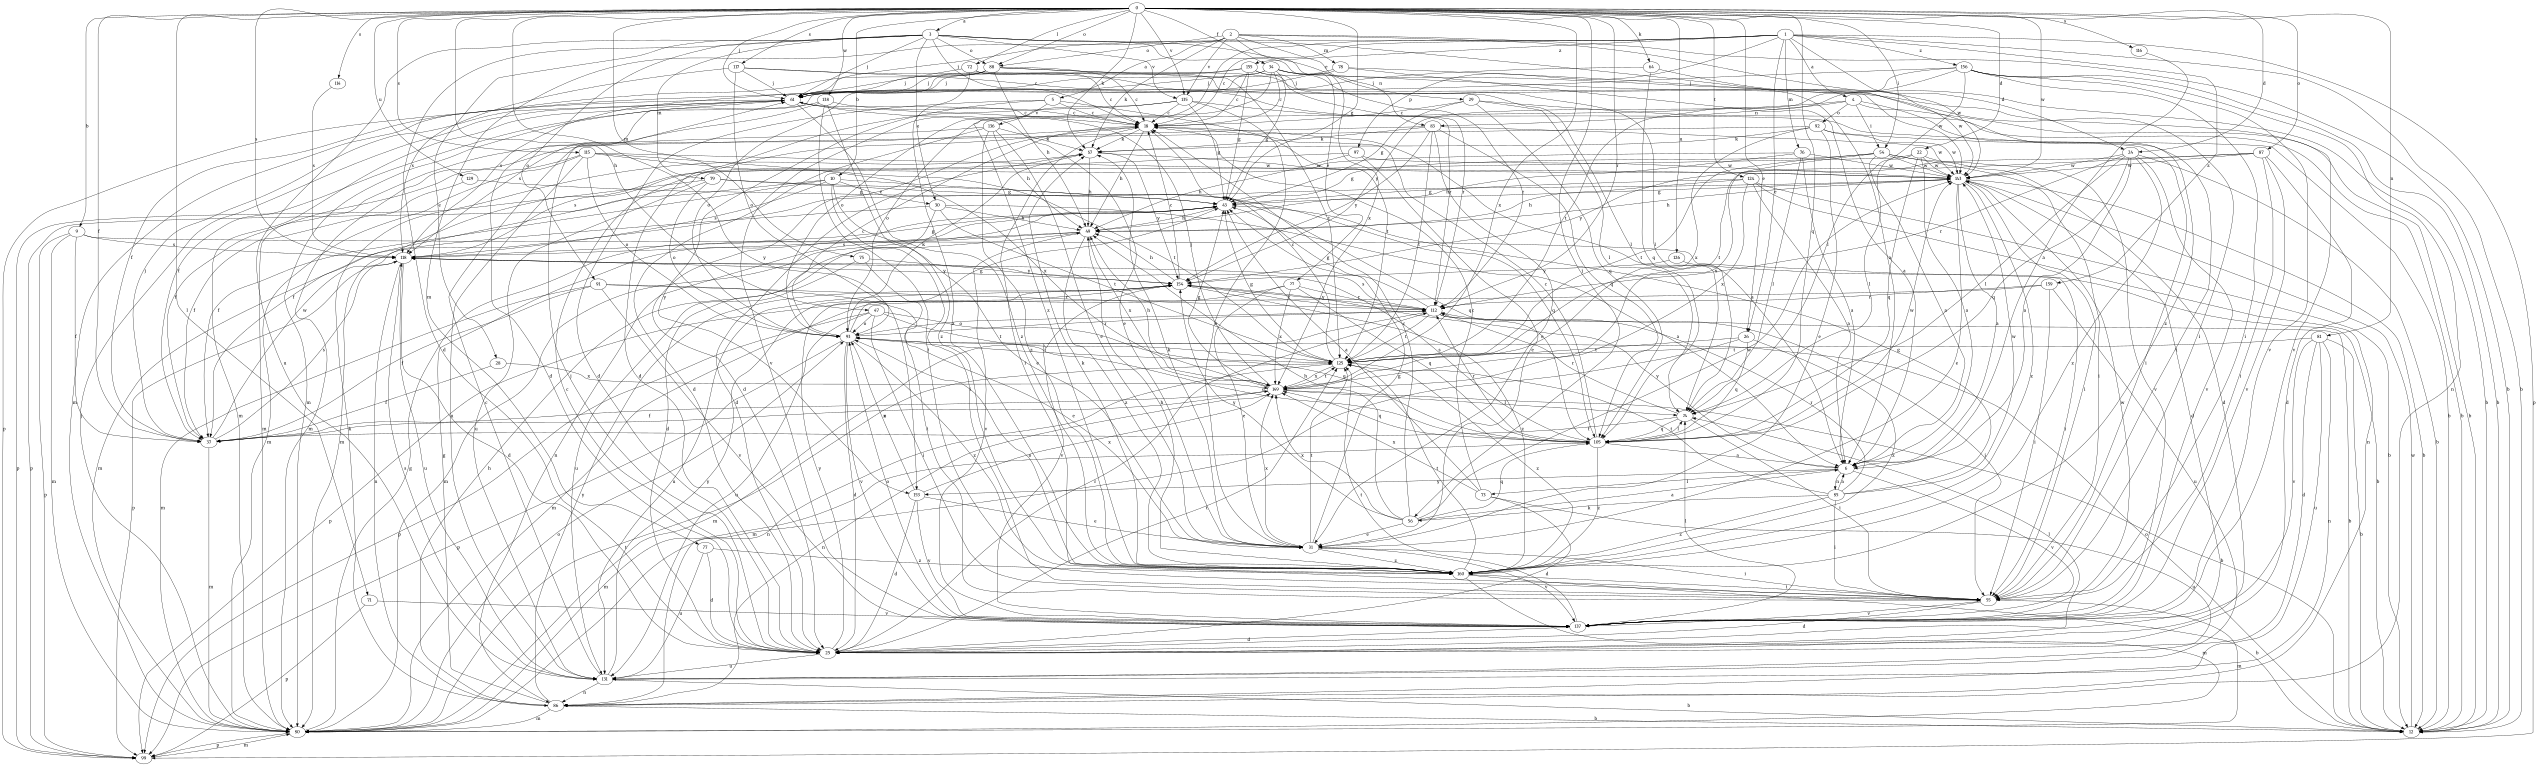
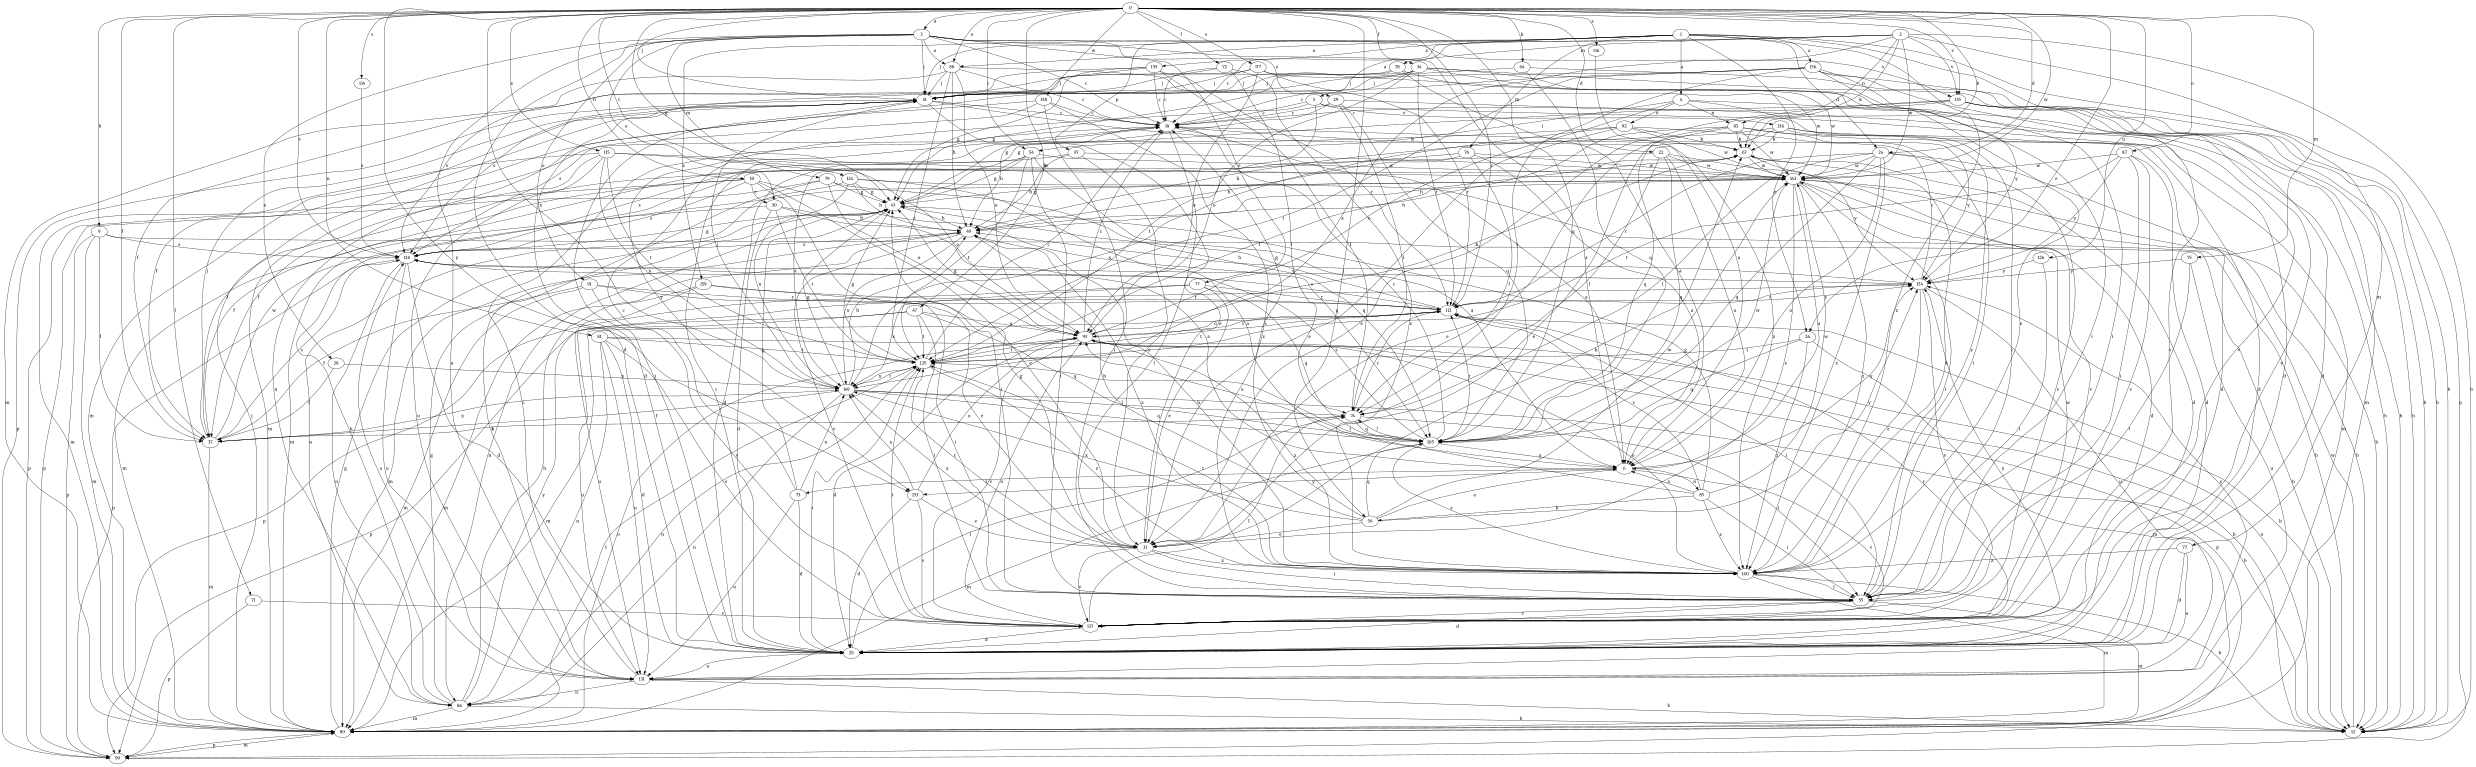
  strict digraph {
    fontname=Merriweather
    node [fontname=Merriweather]
    edge [fontname=Merriweather]
    0
    3
    9
    10
    22
    24
    26
    34
    37
    43
    47
    54
    56
    61
    64
    67
    71
    72
    75
    81
    87
    88
    105
    112
    114
    115
    116
    117
    118
    124
    126
-   129
    135
    138
    143
    149
    153
    18
    6
    25
    27
    28
    29
    30
    79
    91
    131
    12
    99
    80
    55
    31
    137
    74
    160
    125
    93
    49
    86
    154
    1
    4
    76
    97
    155
    156
    159
    83
    92
    2
    5
    77
    78
    136
    73
    85
    0 -> 3 [label=a]
    0 -> 9 [label=b]
    0 -> 10 [label=b]
    0 -> 22 [label=d]
    0 -> 24 [label=d]
    0 -> 26 [label=e]
    0 -> 34 [label=f]
    0 -> 37 [label=f]
    0 -> 43 [label=g]
    0 -> 47 [label=h]
    0 -> 54 [label=i]
    0 -> 56 [label=j]
    0 -> 61 [label=j]
    0 -> 64 [label=k]
    0 -> 67 [label=k]
    0 -> 71 [label=l]
    0 -> 72 [label=l]
    0 -> 75 [label=m]
    0 -> 81 [label=n]
    0 -> 87 [label=o]
    0 -> 88 [label=o]
    0 -> 105 [label=q]
    0 -> 112 [label=r]
    0 -> 114 [label=s]
    0 -> 115 [label=s]
    0 -> 116 [label=s]
    0 -> 117 [label=s]
    0 -> 118 [label=s]
    0 -> 124 [label=t]
    0 -> 126 [label=u]
-   0 -> 129 [label=u]
    0 -> 135 [label=v]
    0 -> 138 [label=w]
    0 -> 143 [label=w]
    0 -> 149 [label=x]
    0 -> 153 [label=y]
    3 -> 61 [label=j]
    3 -> 88 [label=o]
    3 -> 135 [label=v]
    3 -> 18 [label=c]
    3 -> 6 [label=a]
    3 -> 25 [label=d]
    3 -> 27 [label=e]
    3 -> 28 [label=e]
    3 -> 29 [label=e]
    3 -> 30 [label=e]
    3 -> 79 [label=m]
    3 -> 91 [label=o]
    3 -> 131 [label=u]
    9 -> 37 [label=f]
    9 -> 118 [label=s]
    9 -> 12 [label=b]
    9 -> 99 [label=p]
    9 -> 80 [label=m]
    10 -> 37 [label=f]
    10 -> 105 [label=q]
    10 -> 118 [label=s]
    10 -> 30 [label=e]
    10 -> 99 [label=p]
    10 -> 55 [label=i]
    10 -> 31 [label=e]
    22 -> 37 [label=f]
    22 -> 105 [label=q]
    22 -> 143 [label=w]
    22 -> 6 [label=a]
    22 -> 137 [label=v]
    22 -> 74 [label=l]
    24 -> 105 [label=q]
    24 -> 112 [label=r]
    24 -> 143 [label=w]
    24 -> 6 [label=a]
    24 -> 12 [label=b]
    24 -> 137 [label=v]
    24 -> 74 [label=l]
    24 -> 160 [label=z]
    26 -> 105 [label=q]
    26 -> 80 [label=m]
    26 -> 160 [label=z]
    26 -> 125 [label=t]
    34 -> 43 [label=g]
    34 -> 61 [label=j]
    34 -> 112 [label=r]
    34 -> 18 [label=c]
    34 -> 80 [label=m]
    34 -> 55 [label=i]
    34 -> 160 [label=z]
    34 -> 93 [label=o]
    37 -> 61 [label=j]
    37 -> 118 [label=s]
    37 -> 143 [label=w]
    37 -> 149 [label=x]
    37 -> 80 [label=m]
    43 -> 49 [label=h]
    43 -> 86 [label=n]
    47 -> 105 [label=q]
    47 -> 131 [label=u]
    47 -> 99 [label=p]
    47 -> 55 [label=i]
    47 -> 125 [label=t]
    47 -> 93 [label=o]
    54 -> 43 [label=g]
    54 -> 143 [label=w]
    54 -> 149 [label=x]
    54 -> 6 [label=a]
    54 -> 25 [label=d]
    54 -> 55 [label=i]
    54 -> 125 [label=t]
    56 -> 105 [label=q]
    56 -> 143 [label=w]
    56 -> 149 [label=x]
    56 -> 18 [label=c]
    56 -> 6 [label=a]
    56 -> 31 [label=e]
    56 -> 49 [label=h]
    56 -> 154 [label=y]
    61 -> 18 [label=c]
    61 -> 25 [label=d]
    61 -> 99 [label=p]
    61 -> 80 [label=m]
    61 -> 31 [label=e]
    61 -> 160 [label=z]
    64 -> 61 [label=j]
    64 -> 105 [label=q]
    64 -> 12 [label=b]
    67 -> 143 [label=w]
    67 -> 25 [label=d]
    67 -> 49 [label=h]
    67 -> 154 [label=y]
    71 -> 99 [label=p]
    71 -> 137 [label=v]
    72 -> 61 [label=j]
    72 -> 18 [label=c]
    72 -> 74 [label=l]
    72 -> 160 [label=z]
    75 -> 131 [label=u]
    75 -> 55 [label=i]
    75 -> 154 [label=y]
    81 -> 25 [label=d]
    81 -> 131 [label=u]
    81 -> 12 [label=b]
    81 -> 137 [label=v]
    81 -> 125 [label=t]
    81 -> 86 [label=n]
    87 -> 143 [label=w]
    87 -> 25 [label=d]
    87 -> 55 [label=i]
    87 -> 137 [label=v]
    87 -> 125 [label=t]
    87 -> 154 [label=y]
    88 -> 61 [label=j]
    88 -> 143 [label=w]
    88 -> 18 [label=c]
    88 -> 80 [label=m]
    88 -> 125 [label=t]
    88 -> 93 [label=o]
    88 -> 49 [label=h]
    105 -> 112 [label=r]
    105 -> 118 [label=s]
    105 -> 143 [label=w]
    105 -> 18 [label=c]
    105 -> 6 [label=a]
    105 -> 80 [label=m]
    105 -> 74 [label=l]
    105 -> 160 [label=z]
    105 -> 93 [label=o]
    112 -> 43 [label=g]
    112 -> 118 [label=s]
    112 -> 12 [label=b]
    112 -> 80 [label=m]
    112 -> 55 [label=i]
    112 -> 125 [label=t]
    112 -> 93 [label=o]
    112 -> 154 [label=y]
    114 -> 118 [label=s]
    115 -> 37 [label=f]
    115 -> 143 [label=w]
    115 -> 149 [label=x]
    115 -> 131 [label=u]
    115 -> 80 [label=m]
    115 -> 125 [label=t]
    115 -> 93 [label=o]
    116 -> 6 [label=a]
    117 -> 61 [label=j]
    117 -> 112 [label=r]
    117 -> 118 [label=s]
    117 -> 137 [label=v]
    117 -> 93 [label=o]
    118 -> 43 [label=g]
    118 -> 25 [label=d]
    118 -> 131 [label=u]
    118 -> 99 [label=p]
    118 -> 86 [label=n]
    118 -> 154 [label=y]
    124 -> 43 [label=g]
    124 -> 149 [label=x]
    124 -> 6 [label=a]
    124 -> 12 [label=b]
    124 -> 49 [label=h]
    124 -> 86 [label=n]
    126 -> 55 [label=i]
    126 -> 154 [label=y]
-   129 -> 37 [label=f]
-   129 -> 43 [label=g]
    135 -> 43 [label=g]
    135 -> 18 [label=c]
    135 -> 25 [label=d]
    135 -> 12 [label=b]
    135 -> 31 [label=e]
    135 -> 137 [label=v]
    138 -> 37 [label=f]
    138 -> 118 [label=s]
    138 -> 18 [label=c]
    138 -> 55 [label=i]
    138 -> 160 [label=z]
    143 -> 43 [label=g]
    143 -> 6 [label=a]
    143 -> 25 [label=d]
    143 -> 12 [label=b]
    143 -> 55 [label=i]
    143 -> 31 [label=e]
    143 -> 160 [label=z]
    143 -> 49 [label=h]
    149 -> 37 [label=f]
    149 -> 43 [label=g]
    149 -> 61 [label=j]
-   105 -> 149 [label=q]
+   149 -> 105 [label=q]
    149 -> 12 [label=b]
    149 -> 74 [label=l]
    149 -> 125 [label=t]
    149 -> 49 [label=h]
    149 -> 86 [label=n]
    153 -> 149 [label=x]
    153 -> 25 [label=d]
    153 -> 31 [label=e]
    153 -> 137 [label=v]
    153 -> 93 [label=o]
    18 -> 67 [label=k]
    18 -> 6 [label=a]
    18 -> 55 [label=i]
    18 -> 49 [label=h]
    6 -> 153 [label=y]
    6 -> 137 [label=v]
    6 -> 154 [label=y]
    6 -> 73 [label=l]
    6 -> 85 [label=n]
    25 -> 61 [label=j]
    25 -> 112 [label=r]
    25 -> 18 [label=c]
    25 -> 131 [label=u]
    25 -> 74 [label=l]
    25 -> 125 [label=t]
    25 -> 154 [label=y]
    27 -> 105 [label=q]
    27 -> 112 [label=r]
    27 -> 149 [label=x]
    27 -> 99 [label=p]
    27 -> 31 [label=e]
    28 -> 37 [label=f]
    28 -> 149 [label=x]
    29 -> 43 [label=g]
    29 -> 105 [label=q]
    29 -> 18 [label=c]
    29 -> 12 [label=b]
    29 -> 74 [label=l]
    30 -> 6 [label=a]
    30 -> 25 [label=d]
    30 -> 80 [label=m]
    30 -> 125 [label=t]
    30 -> 49 [label=h]
    79 -> 43 [label=g]
    79 -> 105 [label=q]
    79 -> 131 [label=u]
    79 -> 99 [label=p]
    79 -> 93 [label=o]
    91 -> 37 [label=f]
    91 -> 112 [label=r]
    91 -> 80 [label=m]
    91 -> 31 [label=e]
    91 -> 137 [label=v]
    131 -> 118 [label=s]
    131 -> 18 [label=c]
    131 -> 12 [label=b]
    131 -> 86 [label=n]
    131 -> 154 [label=y]
    12 -> 143 [label=w]
    12 -> 93 [label=o]
    99 -> 80 [label=m]
    80 -> 43 [label=g]
    80 -> 61 [label=j]
    80 -> 99 [label=p]
    80 -> 125 [label=t]
    80 -> 93 [label=o]
    55 -> 25 [label=d]
    55 -> 80 [label=m]
    55 -> 137 [label=v]
    31 -> 43 [label=g]
    31 -> 67 [label=k]
    31 -> 149 [label=x]
    31 -> 55 [label=i]
    31 -> 137 [label=v]
    31 -> 160 [label=z]
    31 -> 125 [label=t]
    137 -> 143 [label=w]
    137 -> 25 [label=d]
    137 -> 74 [label=l]
    137 -> 125 [label=t]
    137 -> 93 [label=o]
    74 -> 37 [label=f]
    74 -> 105 [label=q]
    74 -> 112 [label=r]
    74 -> 55 [label=i]
    160 -> 67 [label=k]
    160 -> 12 [label=b]
    160 -> 80 [label=m]
    160 -> 55 [label=i]
    160 -> 125 [label=t]
    160 -> 93 [label=o]
    160 -> 49 [label=h]
    125 -> 43 [label=g]
    125 -> 149 [label=x]
    125 -> 18 [label=c]
    125 -> 160 [label=z]
    125 -> 86 [label=n]
    93 -> 43 [label=g]
    93 -> 67 [label=k]
    93 -> 112 [label=r]
    93 -> 18 [label=c]
    93 -> 25 [label=d]
    93 -> 99 [label=p]
    93 -> 137 [label=v]
    93 -> 160 [label=z]
    93 -> 125 [label=t]
    49 -> 118 [label=s]
    49 -> 149 [label=x]
    49 -> 80 [label=m]
    49 -> 137 [label=v]
    49 -> 160 [label=z]
    86 -> 43 [label=g]
    86 -> 67 [label=k]
    86 -> 12 [label=b]
    86 -> 80 [label=m]
    86 -> 49 [label=h]
    86 -> 154 [label=y]
    154 -> 112 [label=r]
    154 -> 18 [label=c]
    154 -> 131 [label=u]
    154 -> 137 [label=v]
    154 -> 160 [label=z]
    154 -> 49 [label=h]
    1 -> 24 [label=d]
    1 -> 26 [label=e]
    1 -> 61 [label=j]
    1 -> 18 [label=c]
    1 -> 12 [label=b]
    1 -> 99 [label=p]
    1 -> 160 [label=z]
    1 -> 4 [label=a]
    1 -> 76 [label=m]
    1 -> 97 [label=p]
    1 -> 155 [label=z]
    1 -> 156 [label=z]
    1 -> 159 [label=z]
    4 -> 54 [label=i]
    4 -> 12 [label=b]
    4 -> 55 [label=i]
    4 -> 93 [label=o]
    4 -> 83 [label=n]
    4 -> 92 [label=o]
    76 -> 143 [label=w]
    76 -> 6 [label=a]
    76 -> 80 [label=m]
    76 -> 74 [label=l]
    76 -> 49 [label=h]
    97 -> 118 [label=s]
    97 -> 143 [label=w]
    97 -> 31 [label=e]
    97 -> 49 [label=h]
    155 -> 43 [label=g]
    155 -> 61 [label=j]
    155 -> 112 [label=r]
    155 -> 118 [label=s]
    155 -> 18 [label=c]
    155 -> 74 [label=l]
    156 -> 61 [label=j]
    156 -> 12 [label=b]
    156 -> 55 [label=i]
    156 -> 137 [label=v]
    156 -> 74 [label=l]
    156 -> 125 [label=t]
    156 -> 86 [label=n]
    156 -> 154 [label=y]
    159 -> 112 [label=r]
    159 -> 131 [label=u]
    159 -> 80 [label=m]
    159 -> 55 [label=i]
    83 -> 67 [label=k]
    83 -> 105 [label=q]
    83 -> 143 [label=w]
    83 -> 25 [label=d]
    83 -> 31 [label=e]
    83 -> 125 [label=t]
    83 -> 154 [label=y]
    92 -> 67 [label=k]
    92 -> 143 [label=w]
    92 -> 149 [label=x]
    92 -> 80 [label=m]
    92 -> 55 [label=i]
    92 -> 31 [label=e]
    2 -> 67 [label=k]
    2 -> 88 [label=o]
    2 -> 135 [label=v]
    2 -> 143 [label=w]
    2 -> 149 [label=x]
    2 -> 12 [label=b]
    2 -> 83 [label=n]
    2 -> 5 [label=a]
    2 -> 77 [label=m]
    2 -> 78 [label=m]
    5 -> 153 [label=y]
    5 -> 18 [label=c]
    5 -> 25 [label=d]
    5 -> 125 [label=t]
    5 -> 136 [label=v]
    77 -> 25 [label=d]
    77 -> 131 [label=u]
    77 -> 160 [label=z]
    78 -> 37 [label=f]
    78 -> 61 [label=j]
    78 -> 143 [label=w]
    78 -> 6 [label=a]
    136 -> 67 [label=k]
    136 -> 25 [label=d]
    136 -> 80 [label=m]
    136 -> 31 [label=e]
    136 -> 160 [label=z]
    136 -> 49 [label=h]
-   73 -> 43 [label=a]
+   73 -> 43 [label=g]
    73 -> 149 [label=x]
    73 -> 18 [label=c]
    73 -> 25 [label=d]
    73 -> 131 [label=u]
    85 -> 43 [label=g]
    85 -> 56 [label=k]
    85 -> 112 [label=r]
    85 -> 143 [label=w]
    85 -> 6 [label=a]
    85 -> 55 [label=i]
    85 -> 160 [label=z]
    85 -> 125 [label=t]
  }
